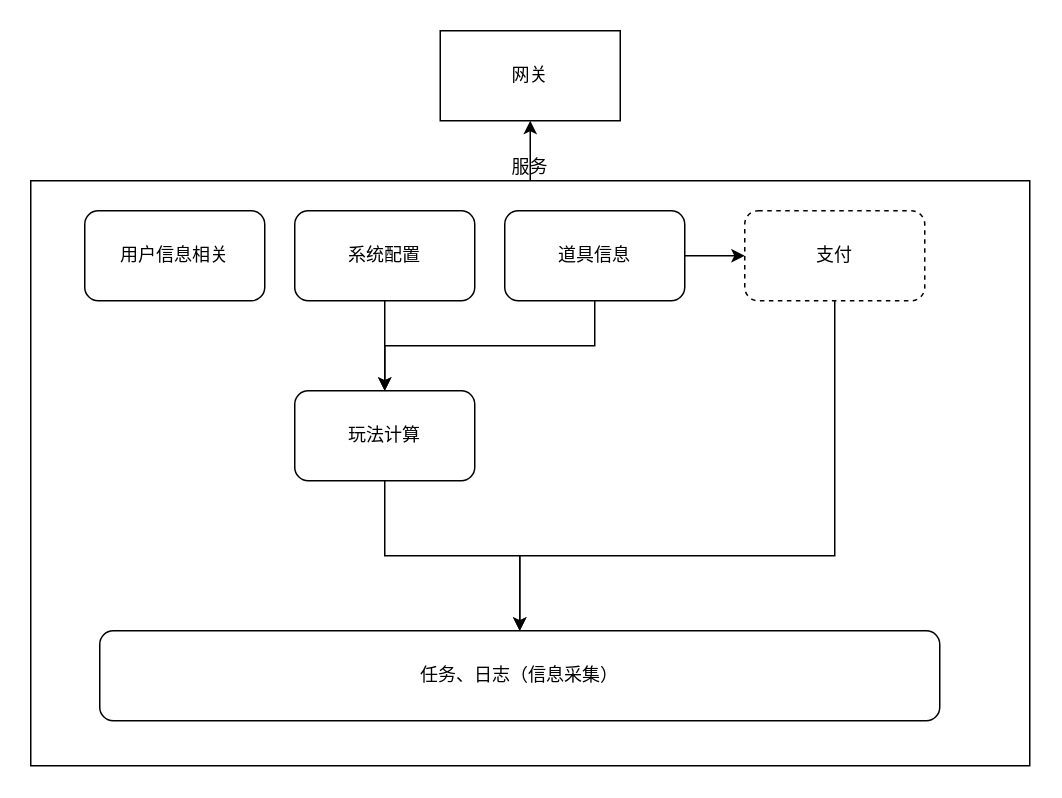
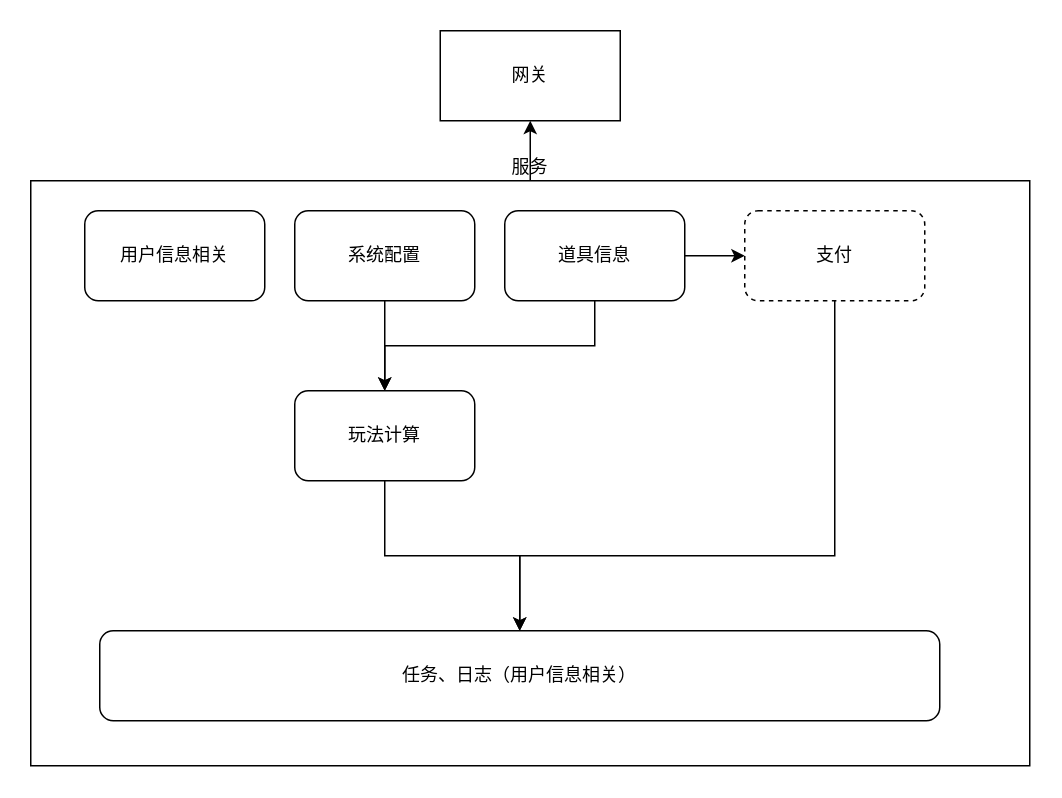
  <mxCell id="0" />
  <mxCell id="1" parent="0" />
  <mxCell id="2" value="网关" style="rounded=0;whiteSpace=wrap;html=1;labelPosition=center;verticalLabelPosition=middle;align=center;verticalAlign=middle;" parent="1" vertex="1"><mxGeometry x="293" y="20" width="120" height="60" as="geometry" /></mxCell>
  <mxCell id="3" value="" style="edgeStyle=orthogonalEdgeStyle;rounded=0;orthogonalLoop=1;jettySize=auto;html=1;" parent="1" source="4" target="2" edge="1"><mxGeometry relative="1" as="geometry" /></mxCell>
  <mxCell id="4" value="服务" style="rounded=0;whiteSpace=wrap;html=1;labelPosition=center;verticalLabelPosition=top;align=center;verticalAlign=bottom;" parent="1" vertex="1"><mxGeometry x="20" y="120" width="666" height="390" as="geometry" /></mxCell>
  <mxCell id="5" value="用户信息相关" style="rounded=1;whiteSpace=wrap;html=1;" parent="1" vertex="1"><mxGeometry x="56" y="140" width="120" height="60" as="geometry" /></mxCell>
  <mxCell id="6" style="edgeStyle=orthogonalEdgeStyle;rounded=0;orthogonalLoop=1;jettySize=auto;html=1;exitX=0.5;exitY=1;exitDx=0;exitDy=0;" parent="1" source="7" target="11" edge="1"><mxGeometry relative="1" as="geometry" /></mxCell>
  <mxCell id="7" value="玩法计算" style="rounded=1;whiteSpace=wrap;html=1;" parent="1" vertex="1"><mxGeometry x="196" y="260" width="120" height="60" as="geometry" /></mxCell>
  <mxCell id="8" style="edgeStyle=orthogonalEdgeStyle;rounded=0;orthogonalLoop=1;jettySize=auto;html=1;exitX=0.5;exitY=1;exitDx=0;exitDy=0;" parent="1" source="10" target="7" edge="1"><mxGeometry relative="1" as="geometry" /></mxCell>
  <mxCell id="9" style="edgeStyle=orthogonalEdgeStyle;rounded=0;orthogonalLoop=1;jettySize=auto;html=1;exitX=1;exitY=0.5;exitDx=0;exitDy=0;entryX=0;entryY=0.5;entryDx=0;entryDy=0;" parent="1" source="10" target="15" edge="1"><mxGeometry relative="1" as="geometry" /></mxCell>
  <mxCell id="10" value="道具信息" style="rounded=1;whiteSpace=wrap;html=1;" parent="1" vertex="1"><mxGeometry x="336" y="140" width="120" height="60" as="geometry" /></mxCell>
- <mxCell id="11" value="任务、日志（信息采集）" style="rounded=1;whiteSpace=wrap;html=1;" parent="1" vertex="1"><mxGeometry x="66" y="420" width="560" height="60" as="geometry" /></mxCell>
+ <mxCell id="11" value="任务、日志（用户信息相关）" style="rounded=1;whiteSpace=wrap;html=1;" parent="1" vertex="1"><mxGeometry x="66" y="420" width="560" height="60" as="geometry" /></mxCell>
  <mxCell id="12" style="edgeStyle=orthogonalEdgeStyle;rounded=0;orthogonalLoop=1;jettySize=auto;html=1;exitX=0.5;exitY=1;exitDx=0;exitDy=0;entryX=0.5;entryY=0;entryDx=0;entryDy=0;" parent="1" source="13" target="7" edge="1"><mxGeometry relative="1" as="geometry" /></mxCell>
  <mxCell id="13" value="系统配置" style="rounded=1;whiteSpace=wrap;html=1;" parent="1" vertex="1"><mxGeometry x="196" y="140" width="120" height="60" as="geometry" /></mxCell>
  <mxCell id="14" style="edgeStyle=orthogonalEdgeStyle;rounded=0;orthogonalLoop=1;jettySize=auto;html=1;exitX=0.5;exitY=1;exitDx=0;exitDy=0;" parent="1" source="15" target="11" edge="1"><mxGeometry relative="1" as="geometry"><Array as="points"><mxPoint x="556" y="370" /><mxPoint x="346" y="370" /></Array></mxGeometry></mxCell>
  <mxCell id="15" value="支付" style="rounded=1;whiteSpace=wrap;html=1;dashed=1;" parent="1" vertex="1"><mxGeometry x="496" y="140" width="120" height="60" as="geometry" /></mxCell>
